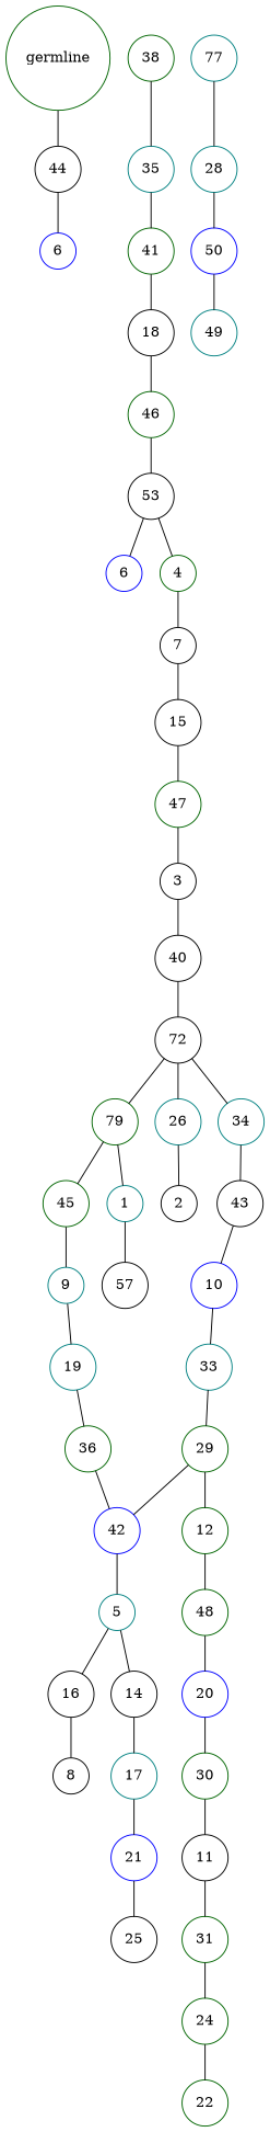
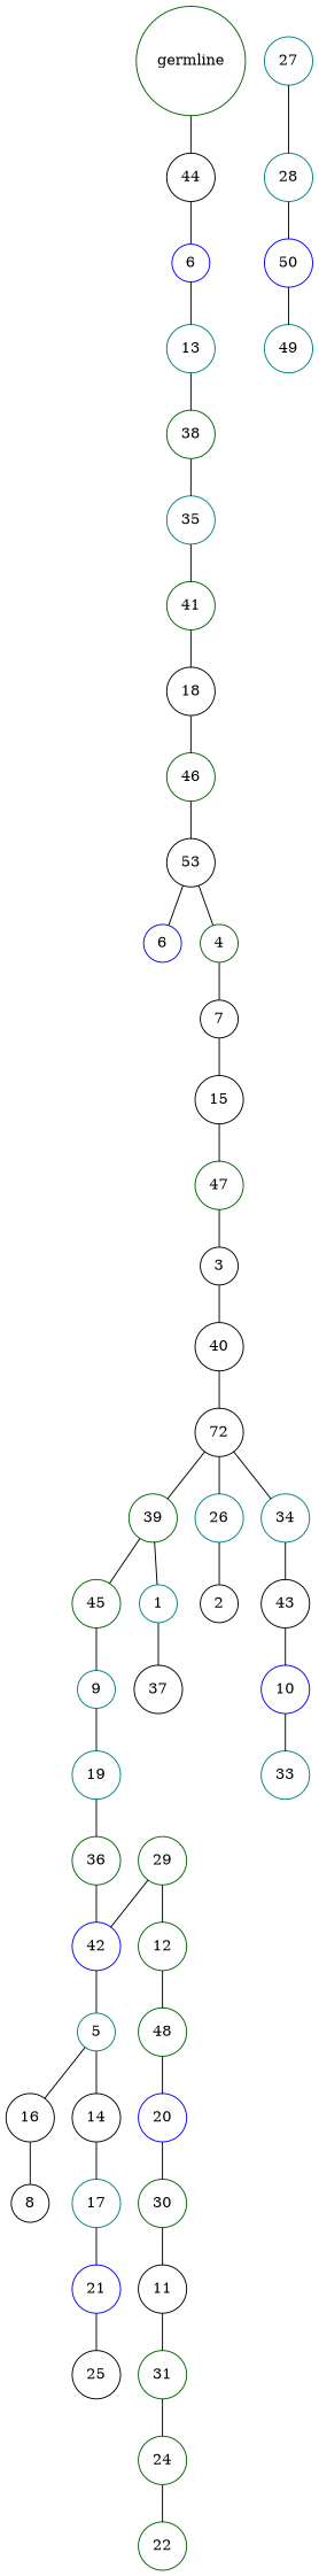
  graph {
    rankdir=UD
    splines=line
    node [color=darkgreen shape=circle]
    n1 [label=germline]
    n2 [color=black label=44]
    n3 [color=blue label=6]
+   n4 [color=teal label=13]
    n5 [label=38]
    n6 [color=teal label=35]
    n7 [label=41]
    n8 [color=black label=18]
    n9 [label=46]
    n10 [color=black label=53]
    n11 [color=blue label=6]
    n12 [label=4]
    n13 [color=black label=7]
    n14 [color=black label=15]
    n15 [label=47]
    n16 [color=black label=3]
    n17 [color=black label=40]
    n18 [color=black label=72]
-   n19 [label=79]
+   n19 [label=39]
    n20 [color=teal label=26]
    n21 [color=teal label=34]
    n22 [label=45]
    n23 [color=teal label=1]
    n24 [color=black label=2]
    n25 [color=black label=43]
    n26 [color=teal label=9]
-   n27 [color=black label=57]
+   n27 [color=black label=37]
    n28 [color=teal label=19]
    n29 [label=36]
    n30 [color=blue label=42]
    n31 [color=teal label=5]
    n32 [color=black label=16]
    n33 [color=black label=14]
    n34 [color=black label=8]
    n35 [color=teal label=17]
    n36 [color=blue label=21]
    n37 [color=black label=25]
    n38 [color=blue label=10]
    n39 [color=teal label=33]
    n40 [label=29]
    n41 [label=12]
-   n42 [color=teal label=77]
+   n42 [color=teal label=27]
    n43 [color=teal label=28]
    n44 [label=48]
    n45 [color=blue label=50]
    n46 [color=teal label=49]
    n47 [color=blue label=20]
    n48 [label=30]
    n49 [color=black label=11]
    n50 [label=31]
    n51 [label=24]
    n52 [label=22]
    n1 -- n2
    n2 -- n3
+   n3 -- n4
+   n4 -- n5
    n5 -- n6
    n6 -- n7
    n7 -- n8
    n8 -- n9
    n9 -- n10
    n10 -- n11
    n10 -- n12
    n12 -- n13
    n13 -- n14
    n14 -- n15
    n15 -- n16
    n16 -- n17
    n17 -- n18
    n18 -- n19
    n18 -- n20
    n18 -- n21
    n19 -- n22
    n19 -- n23
    n20 -- n24
    n21 -- n25
    n22 -- n26
    n23 -- n27
    n25 -- n38
    n26 -- n28
    n28 -- n29
    n29 -- n30
    n30 -- n31
    n31 -- n32
    n31 -- n33
    n32 -- n34
    n33 -- n35
    n35 -- n36
    n36 -- n37
    n38 -- n39
-   n39 -- n40
    n40 -- n30
    n40 -- n41
    n41 -- n44
    n42 -- n43
    n43 -- n45
    n44 -- n47
    n45 -- n46
    n47 -- n48
    n48 -- n49
    n49 -- n50
    n50 -- n51
    n51 -- n52
  }
